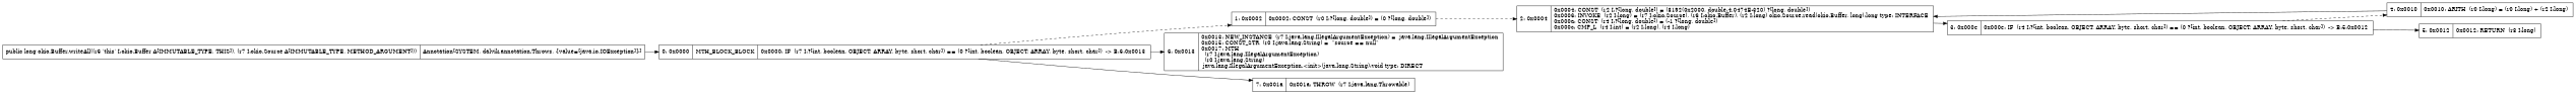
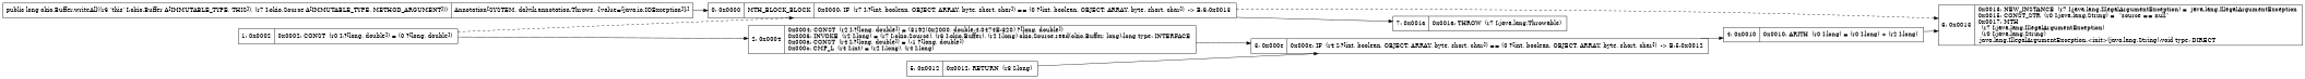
  digraph {
    rankdir=LR
    node [shape=record]
    n1 [label="{0\:\ 0x0000|MTH_BLOCK_BLOCK\l|0x0000: IF  (r7 I:?[int, boolean, OBJECT, ARRAY, byte, short, char]) == (0 ?[int, boolean, OBJECT, ARRAY, byte, short, char])  \-\> B:6:0x0013 \l}"]
    n2 [label="{1\:\ 0x0002|0x0002: CONST  (r0 I:?[long, double]) = (0 ?[long, double]) \l}"]
    n3 [label="{6\:\ 0x0013|0x0013: NEW_INSTANCE  (r7 I:java.lang.IllegalArgumentException) =  java.lang.IllegalArgumentException \l0x0015: CONST_STR  (r0 I:java.lang.String) =  \"source == null\" \l0x0017: MTH  \l  (r7 I:java.lang.IllegalArgumentException)\l  (r0 I:java.lang.String)\l java.lang.IllegalArgumentException.\<init\>(java.lang.String):void type: DIRECT \l}"]
    n4 [label="{7\:\ 0x001a|0x001a: THROW  (r7 I:java.lang.Throwable) \l}"]
    n5 [label="{2\:\ 0x0004|0x0004: CONST  (r2 I:?[long, double]) = (8192(0x2000, double:4.0474E\-320) ?[long, double]) \l0x0006: INVOKE  (r2 I:long) = (r7 I:okio.Source), (r6 I:okio.Buffer), (r2 I:long) okio.Source.read(okio.Buffer, long):long type: INTERFACE \l0x000a: CONST  (r4 I:?[long, double]) = (\-1 ?[long, double]) \l0x000c: CMP_L  (r4 I:int) = (r2 I:long), (r4 I:long) \l}"]
    n6 [label="{3\:\ 0x000e|0x000e: IF  (r4 I:?[int, boolean, OBJECT, ARRAY, byte, short, char]) == (0 ?[int, boolean, OBJECT, ARRAY, byte, short, char])  \-\> B:5:0x0012 \l}"]
    n7 [label="{4\:\ 0x0010|0x0010: ARITH  (r0 I:long) = (r0 I:long) + (r2 I:long) \l}"]
    n8 [label="{5\:\ 0x0012|0x0012: RETURN  (r8 I:long) \l}"]
    n9 [label="{public long okio.Buffer.writeAll((r6 'this' I:okio.Buffer A[IMMUTABLE_TYPE, THIS]), (r7 I:okio.Source A[IMMUTABLE_TYPE, METHOD_ARGUMENT]))  | Annotation[SYSTEM, dalvik.annotation.Throws, \{value=[java.io.IOException]\}]\l}"]
-   n1 -> n2 [style=dashed]
-   n1 -> n3
+   n2 -> n1 [style=dashed]
+   n1 -> n3 [style=dashed]
    n1 -> n4
-   n2 -> n5 [style=dashed]
+   n2 -> n5
    n5 -> n6
-   n6 -> n7 [style=dashed]
-   n6 -> n8
-   n7 -> n5
+   n6 -> n7 [style=solid]
+   n8 -> n6
+   n7 -> n3
    n9 -> n1
  }
